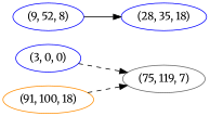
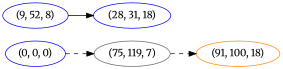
  digraph {
    fontname=Merriweather
    rankdir=LR
    node [color=blue fontname=Merriweather]
    edge [fontname=Merriweather style=dashed]
    "(75, 119, 7)" [color=gray40]
-   "(0, 0, 0)" [label="(3, 0, 0)"]
+   "(0, 0, 0)"
    "(9, 52, 8)"
-   "(28, 35, 18)"
+   "(28, 35, 18)" [label="(28, 31, 18)"]
    "(91, 100, 18)" [color=darkorange]
-   "(91, 100, 18)" -> "(75, 119, 7)"
+   "(75, 119, 7)" -> "(91, 100, 18)"
    "(0, 0, 0)" -> "(75, 119, 7)"
    "(9, 52, 8)" -> "(28, 35, 18)" [style=solid]
  }
